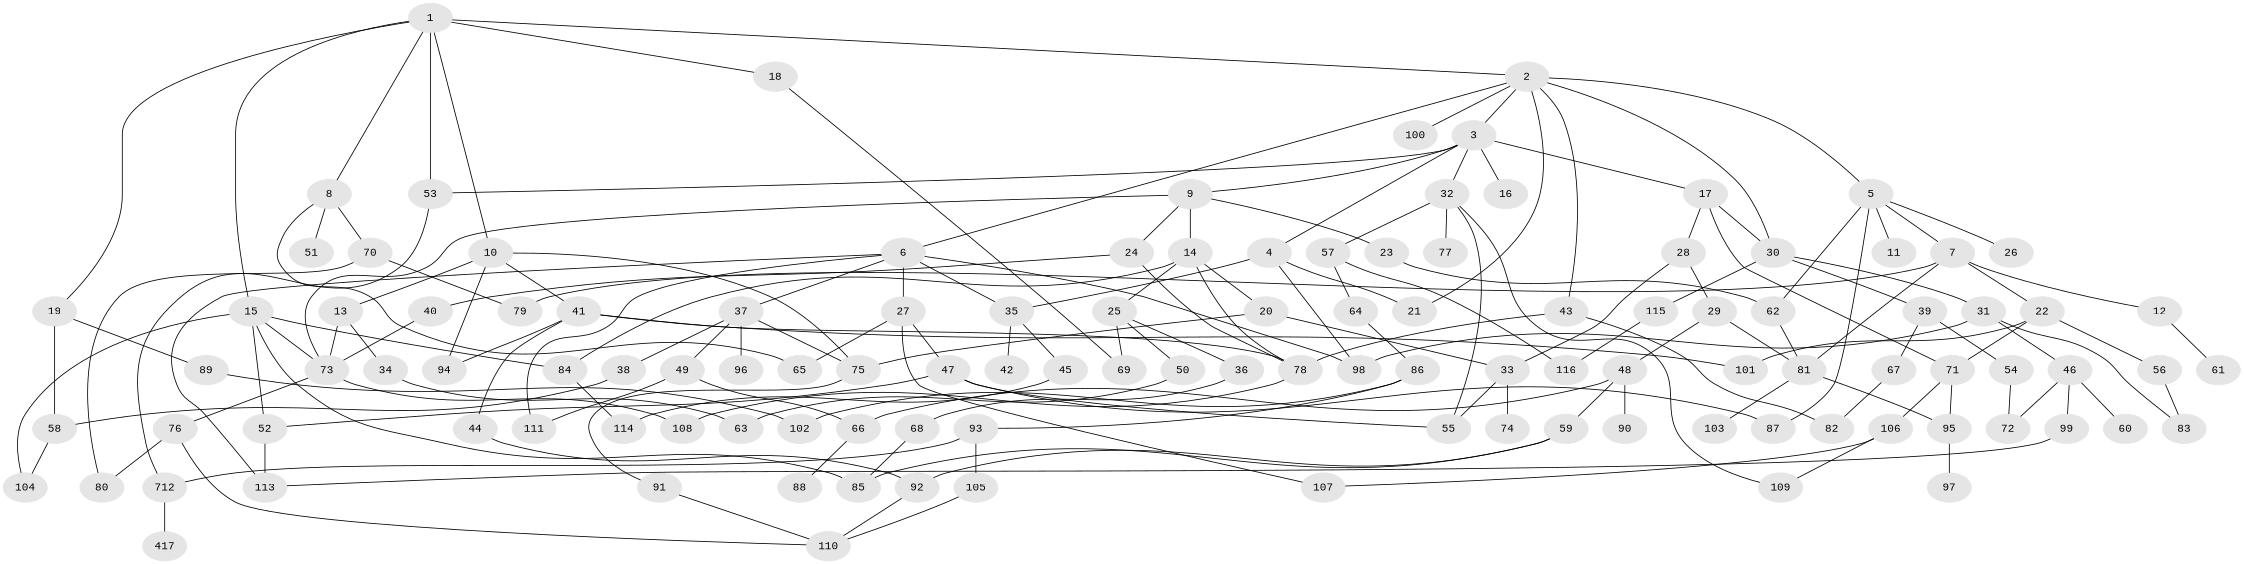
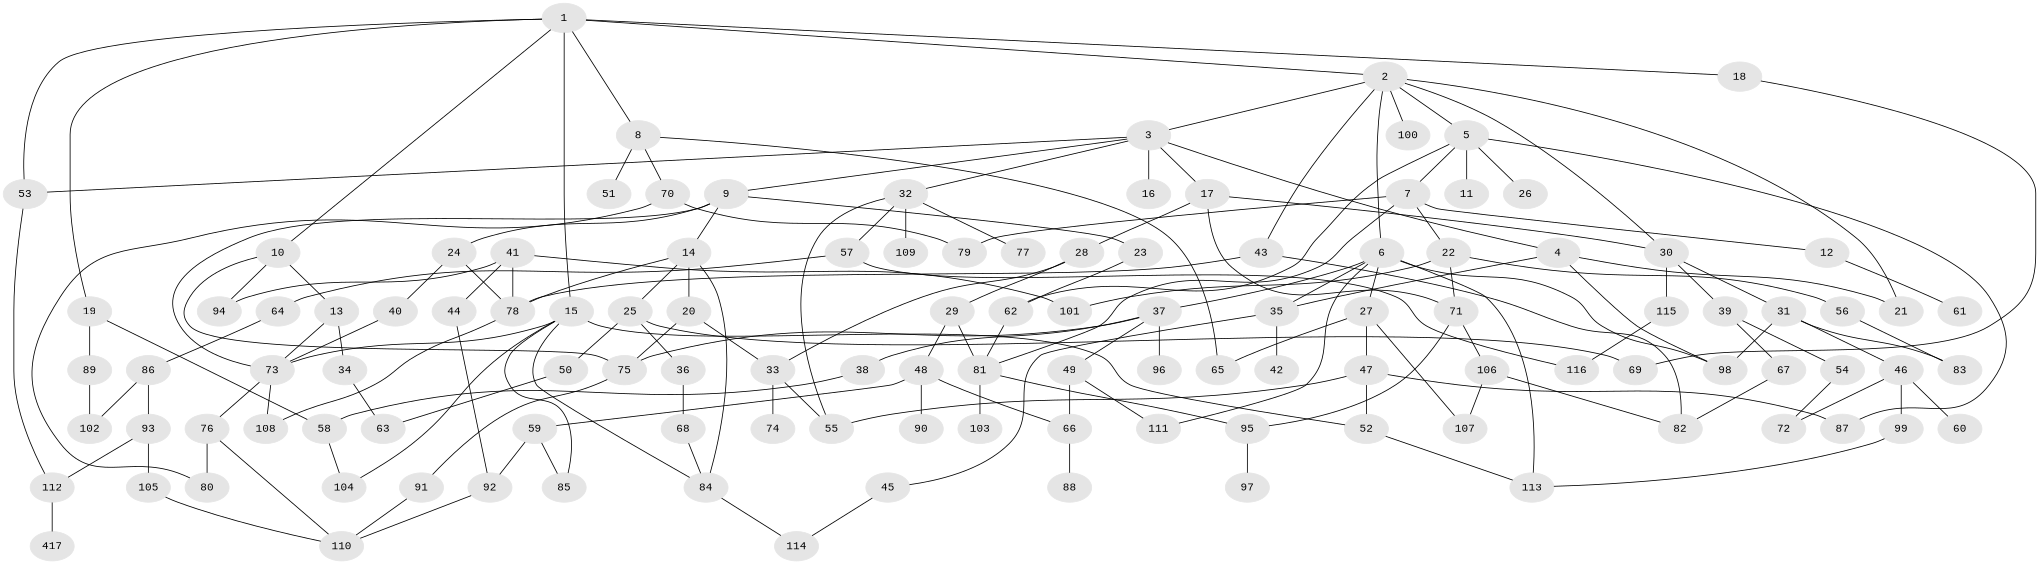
  graph {
    fontname="Liberation Mono"
    node [color=gray90 fontname="Liberation Mono" style=filled]
    edge [fontname="Liberation Mono"]
    1
    2
    8
    10
    15
    18
    19
    53
    3
    5
    6
    21
    30
    43
    100
    51
    65
    70
    13
    41
    75
    94
    73
    84
    52
    85
    104
    69
    58
    89
-   112 [label=712]
+   112
    4
    9
    16
    17
    32
    7
    11
    26
    62
    87
    35
    98
    27
    37
    111
    113
    31
    39
    115
    78
    82
    14
    23
    24
    28
    71
    55
    57
    77
    109
    42
    45
    12
    22
    79
    81
    47
    107
    38
    49
    96
    61
    56
    101
    95
    103
    80
    34
    20
    25
    40
    44
    91
    63
    76
    108
    33
    36
    50
    114
    29
    106
    102
    74
    83
    68
    48
    59
    66
    90
    46
    54
    67
    116
    60
    72
    99
    64
    92
    110
    88
    n113 [label=417]
    86
    93
    97
    105
    1 -- 2
    1 -- 8
    1 -- 10
    1 -- 15
    1 -- 18
    1 -- 19
    1 -- 53
    2 -- 3
    2 -- 5
    2 -- 6
    2 -- 21
    2 -- 30
    2 -- 43
    2 -- 100
    8 -- 51
    8 -- 65
    8 -- 70
    10 -- 13
-   10 -- 41
    10 -- 75
    10 -- 94
    15 -- 73
    15 -- 84
    15 -- 52
    15 -- 85
    15 -- 104
    18 -- 69
    19 -- 58
    19 -- 89
    53 -- 112
    3 -- 53
    3 -- 4
    3 -- 9
    3 -- 16
    3 -- 17
    3 -- 32
    5 -- 7
    5 -- 11
    5 -- 26
    5 -- 62
    5 -- 87
    6 -- 35
    6 -- 98
    6 -- 27
    6 -- 37
    6 -- 111
    6 -- 113
    30 -- 31
    30 -- 39
    30 -- 115
    43 -- 78
    43 -- 82
    70 -- 79
    70 -- 80
    13 -- 73
    13 -- 34
    41 -- 94
    41 -- 78
    41 -- 101
    41 -- 44
    75 -- 91
    73 -- 76
    73 -- 108
    84 -- 114
    52 -- 113
    58 -- 104
    89 -- 102
    112 -- n113
    4 -- 21
    4 -- 35
    4 -- 98
    9 -- 73
    9 -- 14
    9 -- 23
    9 -- 24
    17 -- 30
    17 -- 28
    17 -- 71
    32 -- 55
    32 -- 57
    32 -- 77
    32 -- 109
    7 -- 12
    7 -- 22
    7 -- 79
    7 -- 81
    62 -- 81
    35 -- 42
    35 -- 45
    27 -- 65
    27 -- 47
    27 -- 107
    37 -- 75
    37 -- 38
    37 -- 49
    37 -- 96
    31 -- 98
    31 -- 83
    31 -- 46
    39 -- 54
    39 -- 67
    115 -- 116
    78 -- 108
    14 -- 84
    14 -- 78
    14 -- 20
    14 -- 25
    23 -- 62
    24 -- 78
    24 -- 40
    28 -- 33
    28 -- 29
    71 -- 95
    71 -- 106
    57 -- 116
    57 -- 64
    45 -- 114
    12 -- 61
    22 -- 71
    22 -- 56
    22 -- 101
    81 -- 95
    81 -- 103
    47 -- 52
    47 -- 87
    47 -- 55
    38 -- 58
    49 -- 111
    49 -- 66
    56 -- 83
    95 -- 97
    34 -- 63
    20 -- 75
    20 -- 33
    25 -- 69
    25 -- 36
    25 -- 50
    40 -- 73
    44 -- 92
    91 -- 110
    76 -- 80
    76 -- 110
    33 -- 55
    33 -- 74
    36 -- 68
    50 -- 63
    29 -- 81
    29 -- 48
-   106 -- 109
+   106 -- 82
    106 -- 107
-   68 -- 85
+   68 -- 84
    48 -- 59
    48 -- 66
    48 -- 90
    59 -- 85
    59 -- 92
    66 -- 88
    46 -- 60
    46 -- 72
    46 -- 99
    54 -- 72
    67 -- 82
    99 -- 113
    64 -- 86
    92 -- 110
    86 -- 102
    86 -- 93
    93 -- 112
    93 -- 105
    105 -- 110
  }
